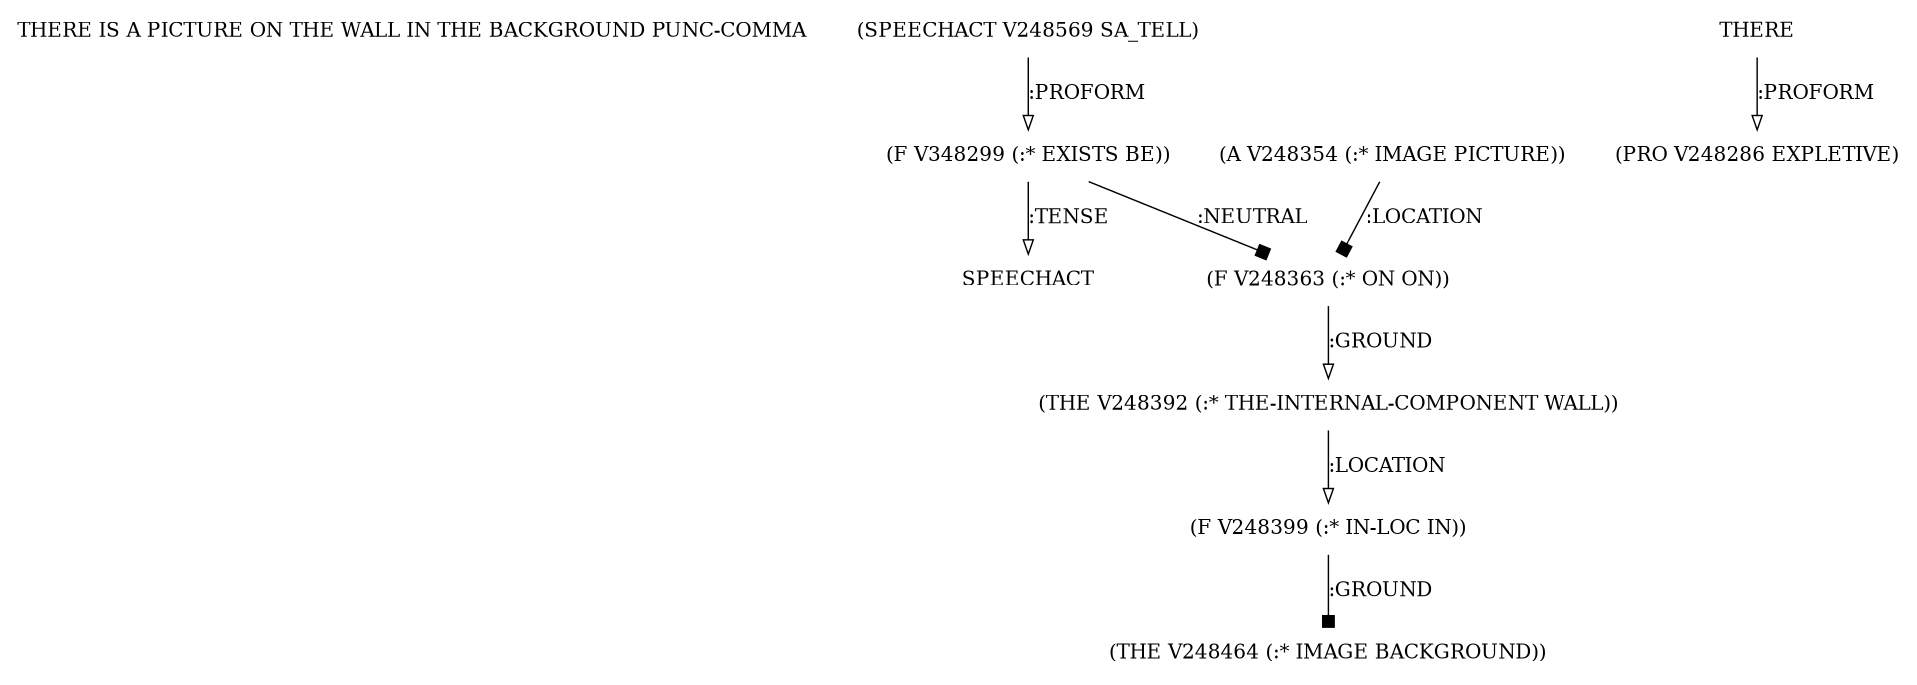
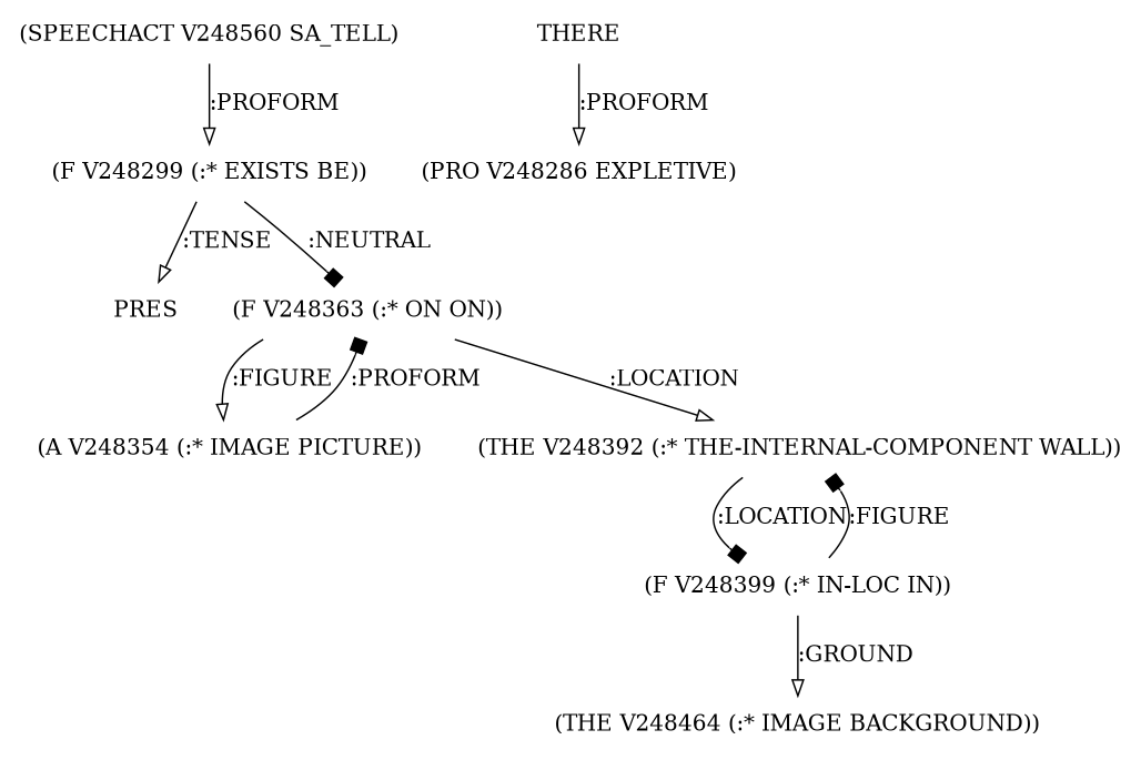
  digraph {
    node [shape=none]
    edge [arrowhead=onormal]
-   "THERE IS A PICTURE ON THE WALL IN THE BACKGROUND PUNC-COMMA"
-   n2 [label="(SPEECHACT V248569 SA_TELL)"]
-   n3 [label="(F V348299 (:* EXISTS BE))"]
-   n4 [label=SPEECHACT]
+   n2 [label="(SPEECHACT V248560 SA_TELL)"]
+   n3 [label="(F V248299 (:* EXISTS BE))"]
+   n4 [label=PRES]
    n5 [label="(F V248363 (:* ON ON))"]
    n6 [label="(A V248354 (:* IMAGE PICTURE))"]
    n7 [label="(THE V248392 (:* THE-INTERNAL-COMPONENT WALL))"]
    n8 [label="(PRO V248286 EXPLETIVE)"]
    n9 [label=THERE]
    n10 [label="(F V248399 (:* IN-LOC IN))"]
    n11 [label="(THE V248464 (:* IMAGE BACKGROUND))"]
    n2 -> n3 [label=":PROFORM"]
    n3 -> n4 [label=":TENSE"]
    n3 -> n5 [arrowhead=box label=":NEUTRAL"]
-   n5 -> n7 [label=":GROUND"]
-   n6 -> n5 [arrowhead=box label=":LOCATION"]
-   n7 -> n10 [label=":LOCATION"]
+   n5 -> n6 [label=":FIGURE"]
+   n5 -> n7 [label=":LOCATION"]
+   n6 -> n5 [arrowhead=box label=":PROFORM"]
+   n7 -> n10 [arrowhead=box label=":LOCATION"]
    n9 -> n8 [label=":PROFORM"]
-   n10 -> n11 [arrowhead=box label=":GROUND"]
+   n10 -> n7 [arrowhead=box label=":FIGURE"]
+   n10 -> n11 [label=":GROUND"]
  }
